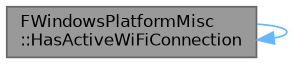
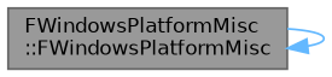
  digraph {
    rankdir=TB
-   n1 [color=gray40 fillcolor=grey60 fontcolor=black fontname=Helvetica fontsize=10 height=0.2 label="FWindowsPlatformMisc\l::HasActiveWiFiConnection" shape=box style=filled width=0.4]
+   n1 [color=gray40 fillcolor=grey60 fontcolor=black fontname=Helvetica fontsize=10 height=0.2 label="FWindowsPlatformMisc\l::FWindowsPlatformMisc" shape=box style=filled width=0.4]
    n1 -> n1 [color=steelblue1 fontname=Helvetica fontsize=10 labelfontname=Helvetica labelfontsize=10 style=solid]
  }
